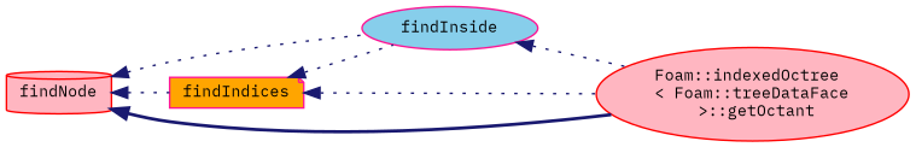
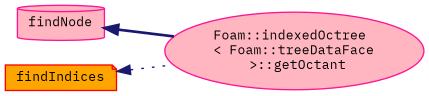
  digraph {
    fontname="IBM Plex Mono"
    rankdir=LR
    node [color=red fillcolor=lightpink fontname="IBM Plex Mono" fontsize=10 shape=ellipse style=filled]
    edge [color=midnightblue dir=back fontname="IBM Plex Mono" fontsize=10 labelfontname=Helvetica labelfontsize=10 style=dotted]
-   n1 [fontcolor=black height=0.2 label=findNode shape=cylinder width=0.4]
-   n2 [color=deeppink fillcolor=orange height=0.2 label=findIndices shape=note width=0.4]
-   n3 [color=deeppink fillcolor=skyblue height=0.2 label=findInside width=0.4]
-   n4 [height=0.2 label="Foam::indexedOctree\l\< Foam::treeDataFace\l \>::getOctant" width=0.4]
-   n1 -> n2
-   n1 -> n3
+   n1 [color=deeppink fontcolor=black height=0.2 label=findNode shape=cylinder width=0.4]
+   n2 [fillcolor=orange height=0.2 label=findIndices shape=note width=0.4]
+   n4 [color=deeppink height=0.2 label="Foam::indexedOctree\l\< Foam::treeDataFace\l \>::getOctant" width=0.4]
    n1 -> n4 [style=bold]
-   n2 -> n3
    n2 -> n4
-   n3 -> n4
  }
